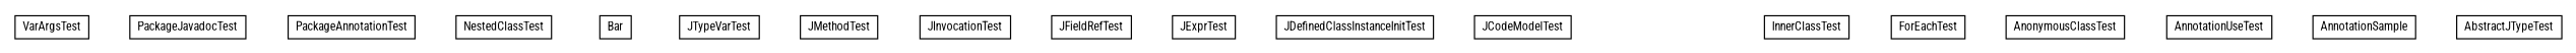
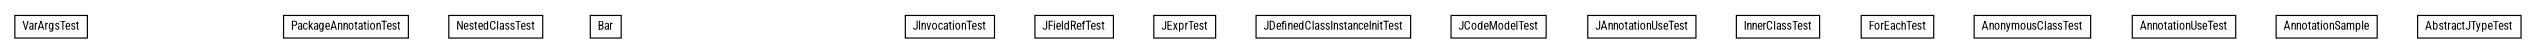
  digraph {
    nodesep=0.25
    ranksep=0.5
    fontname="Roboto Condensed"
    node [fontcolor=black fontname="Roboto Condensed" fontsize=10.0 shape=plaintext]
    n1 [label=<<table title="com.helger.jcodemodel.tests.VarArgsTest" border="0" cellborder="1" cellspacing="0" cellpadding="2" port="p" href="./VarArgsTest.html"> 		<tr><td><table border="0" cellspacing="0" cellpadding="1"> <tr><td align="center" balign="center"> VarArgsTest </td></tr> 		</table></td></tr> 		</table>>]
-   n2 [label=<<table title="com.helger.jcodemodel.tests.PackageJavadocTest" border="0" cellborder="1" cellspacing="0" cellpadding="2" port="p" href="./PackageJavadocTest.html"> 		<tr><td><table border="0" cellspacing="0" cellpadding="1"> <tr><td align="center" balign="center"> PackageJavadocTest </td></tr> 		</table></td></tr> 		</table>>]
    n3 [label=<<table title="com.helger.jcodemodel.tests.PackageAnnotationTest" border="0" cellborder="1" cellspacing="0" cellpadding="2" port="p" href="./PackageAnnotationTest.html"> 		<tr><td><table border="0" cellspacing="0" cellpadding="1"> <tr><td align="center" balign="center"> PackageAnnotationTest </td></tr> 		</table></td></tr> 		</table>>]
    n4 [label=<<table title="com.helger.jcodemodel.tests.NestedClassTest" border="0" cellborder="1" cellspacing="0" cellpadding="2" port="p" href="./NestedClassTest.html"> 		<tr><td><table border="0" cellspacing="0" cellpadding="1"> <tr><td align="center" balign="center"> NestedClassTest </td></tr> 		</table></td></tr> 		</table>>]
    n5 [label=<<table title="com.helger.jcodemodel.tests.NestedClassTest.Bar" border="0" cellborder="1" cellspacing="0" cellpadding="2" port="p" href="./NestedClassTest.Bar.html"> 		<tr><td><table border="0" cellspacing="0" cellpadding="1"> <tr><td align="center" balign="center"> Bar </td></tr> 		</table></td></tr> 		</table>>]
-   n6 [label=<<table title="com.helger.jcodemodel.tests.JTypeVarTest" border="0" cellborder="1" cellspacing="0" cellpadding="2" port="p" href="./JTypeVarTest.html"> 		<tr><td><table border="0" cellspacing="0" cellpadding="1"> <tr><td align="center" balign="center"> JTypeVarTest </td></tr> 		</table></td></tr> 		</table>>]
-   n7 [label=<<table title="com.helger.jcodemodel.tests.JMethodTest" border="0" cellborder="1" cellspacing="0" cellpadding="2" port="p" href="./JMethodTest.html"> 		<tr><td><table border="0" cellspacing="0" cellpadding="1"> <tr><td align="center" balign="center"> JMethodTest </td></tr> 		</table></td></tr> 		</table>>]
    n8 [label=<<table title="com.helger.jcodemodel.tests.JInvocationTest" border="0" cellborder="1" cellspacing="0" cellpadding="2" port="p" href="./JInvocationTest.html"> 		<tr><td><table border="0" cellspacing="0" cellpadding="1"> <tr><td align="center" balign="center"> JInvocationTest </td></tr> 		</table></td></tr> 		</table>>]
    n9 [label=<<table title="com.helger.jcodemodel.tests.JFieldRefTest" border="0" cellborder="1" cellspacing="0" cellpadding="2" port="p" href="./JFieldRefTest.html"> 		<tr><td><table border="0" cellspacing="0" cellpadding="1"> <tr><td align="center" balign="center"> JFieldRefTest </td></tr> 		</table></td></tr> 		</table>>]
    n10 [label=<<table title="com.helger.jcodemodel.tests.JExprTest" border="0" cellborder="1" cellspacing="0" cellpadding="2" port="p" href="./JExprTest.html"> 		<tr><td><table border="0" cellspacing="0" cellpadding="1"> <tr><td align="center" balign="center"> JExprTest </td></tr> 		</table></td></tr> 		</table>>]
    n11 [label=<<table title="com.helger.jcodemodel.tests.JDefinedClassInstanceInitTest" border="0" cellborder="1" cellspacing="0" cellpadding="2" port="p" href="./JDefinedClassInstanceInitTest.html"> 		<tr><td><table border="0" cellspacing="0" cellpadding="1"> <tr><td align="center" balign="center"> JDefinedClassInstanceInitTest </td></tr> 		</table></td></tr> 		</table>>]
    n12 [label=<<table title="com.helger.jcodemodel.tests.JCodeModelTest" border="0" cellborder="1" cellspacing="0" cellpadding="2" port="p" href="./JCodeModelTest.html"> 		<tr><td><table border="0" cellspacing="0" cellpadding="1"> <tr><td align="center" balign="center"> JCodeModelTest </td></tr> 		</table></td></tr> 		</table>>]
+   n13 [label=<<table title="com.helger.jcodemodel.tests.JAnnotationUseTest" border="0" cellborder="1" cellspacing="0" cellpadding="2" port="p" href="./JAnnotationUseTest.html"> 		<tr><td><table border="0" cellspacing="0" cellpadding="1"> <tr><td align="center" balign="center"> JAnnotationUseTest </td></tr> 		</table></td></tr> 		</table>>]
    n14 [label=<<table title="com.helger.jcodemodel.tests.InnerClassTest" border="0" cellborder="1" cellspacing="0" cellpadding="2" port="p" href="./InnerClassTest.html"> 		<tr><td><table border="0" cellspacing="0" cellpadding="1"> <tr><td align="center" balign="center"> InnerClassTest </td></tr> 		</table></td></tr> 		</table>>]
    n15 [label=<<table title="com.helger.jcodemodel.tests.ForEachTest" border="0" cellborder="1" cellspacing="0" cellpadding="2" port="p" href="./ForEachTest.html"> 		<tr><td><table border="0" cellspacing="0" cellpadding="1"> <tr><td align="center" balign="center"> ForEachTest </td></tr> 		</table></td></tr> 		</table>>]
    n16 [label=<<table title="com.helger.jcodemodel.tests.AnonymousClassTest" border="0" cellborder="1" cellspacing="0" cellpadding="2" port="p" href="./AnonymousClassTest.html"> 		<tr><td><table border="0" cellspacing="0" cellpadding="1"> <tr><td align="center" balign="center"> AnonymousClassTest </td></tr> 		</table></td></tr> 		</table>>]
    n17 [label=<<table title="com.helger.jcodemodel.tests.AnnotationUseTest" border="0" cellborder="1" cellspacing="0" cellpadding="2" port="p" href="./AnnotationUseTest.html"> 		<tr><td><table border="0" cellspacing="0" cellpadding="1"> <tr><td align="center" balign="center"> AnnotationUseTest </td></tr> 		</table></td></tr> 		</table>>]
    n18 [label=<<table title="com.helger.jcodemodel.tests.AnnotationSample" border="0" cellborder="1" cellspacing="0" cellpadding="2" port="p" href="./AnnotationSample.html"> 		<tr><td><table border="0" cellspacing="0" cellpadding="1"> <tr><td align="center" balign="center"> AnnotationSample </td></tr> 		</table></td></tr> 		</table>>]
    n19 [label=<<table title="com.helger.jcodemodel.tests.AbstractJTypeTest" border="0" cellborder="1" cellspacing="0" cellpadding="2" port="p" href="./AbstractJTypeTest.html"> 		<tr><td><table border="0" cellspacing="0" cellpadding="1"> <tr><td align="center" balign="center"> AbstractJTypeTest </td></tr> 		</table></td></tr> 		</table>>]
  }
